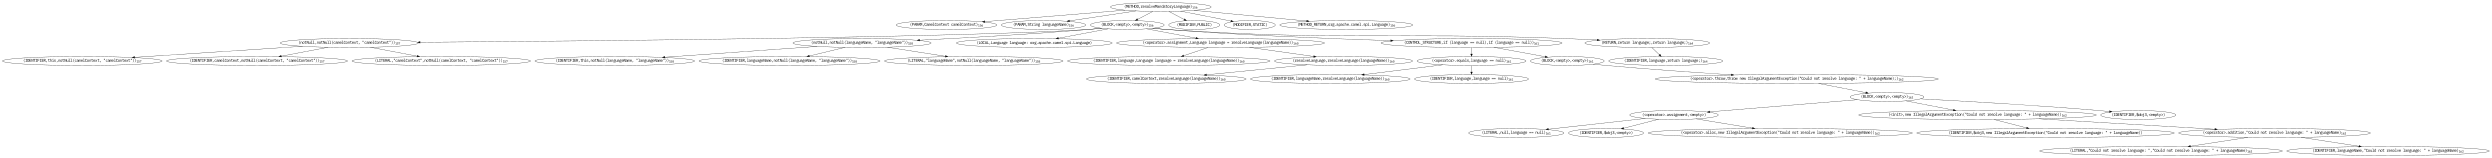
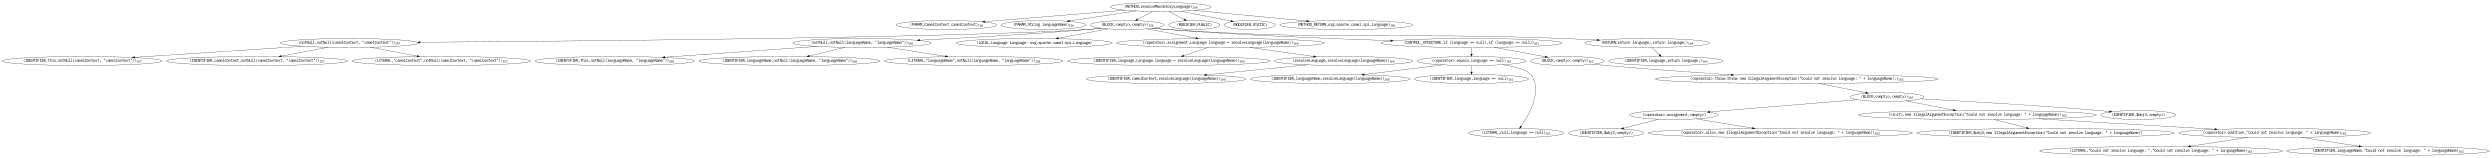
  digraph {
    fontname="IBM Plex Mono"
    node [fontname="IBM Plex Mono"]
    edge [fontname="IBM Plex Mono"]
    n1 [label=<(METHOD,resolveMandatoryLanguage)<SUB>156</SUB>>]
    n2 [label=<(PARAM,CamelContext camelContext)<SUB>156</SUB>>]
    n3 [label=<(PARAM,String languageName)<SUB>156</SUB>>]
    n4 [label=<(BLOCK,&lt;empty&gt;,&lt;empty&gt;)<SUB>156</SUB>>]
    n5 [label=<(MODIFIER,PUBLIC)>]
    n6 [label=<(MODIFIER,STATIC)>]
    n7 [label=<(METHOD_RETURN,org.apache.camel.spi.Language)<SUB>156</SUB>>]
    n8 [label=<(notNull,notNull(camelContext, &quot;camelContext&quot;))<SUB>157</SUB>>]
    n9 [label=<(notNull,notNull(languageName, &quot;languageName&quot;))<SUB>158</SUB>>]
    n10 [label=<(LOCAL,Language language: org.apache.camel.spi.Language)>]
    n11 [label=<(&lt;operator&gt;.assignment,Language language = resolveLanguage(languageName))<SUB>160</SUB>>]
    n12 [label=<(CONTROL_STRUCTURE,if (language == null),if (language == null))<SUB>161</SUB>>]
    n13 [label=<(RETURN,return language;,return language;)<SUB>164</SUB>>]
    n14 [label=<(IDENTIFIER,this,notNull(camelContext, &quot;camelContext&quot;))<SUB>157</SUB>>]
    n15 [label=<(IDENTIFIER,camelContext,notNull(camelContext, &quot;camelContext&quot;))<SUB>157</SUB>>]
    n16 [label=<(LITERAL,&quot;camelContext&quot;,notNull(camelContext, &quot;camelContext&quot;))<SUB>157</SUB>>]
    n17 [label=<(IDENTIFIER,this,notNull(languageName, &quot;languageName&quot;))<SUB>158</SUB>>]
    n18 [label=<(IDENTIFIER,languageName,notNull(languageName, &quot;languageName&quot;))<SUB>158</SUB>>]
    n19 [label=<(LITERAL,&quot;languageName&quot;,notNull(languageName, &quot;languageName&quot;))<SUB>158</SUB>>]
    n20 [label=<(IDENTIFIER,language,Language language = resolveLanguage(languageName))<SUB>160</SUB>>]
    n21 [label=<(resolveLanguage,resolveLanguage(languageName))<SUB>160</SUB>>]
    n22 [label=<(&lt;operator&gt;.equals,language == null)<SUB>161</SUB>>]
    n23 [label=<(BLOCK,&lt;empty&gt;,&lt;empty&gt;)<SUB>161</SUB>>]
    n24 [label=<(IDENTIFIER,language,return language;)<SUB>164</SUB>>]
    n25 [label=<(IDENTIFIER,camelContext,resolveLanguage(languageName))<SUB>160</SUB>>]
    n26 [label=<(IDENTIFIER,languageName,resolveLanguage(languageName))<SUB>160</SUB>>]
    n27 [label=<(IDENTIFIER,language,language == null)<SUB>161</SUB>>]
    n28 [label=<(LITERAL,null,language == null)<SUB>161</SUB>>]
    n29 [label=<(&lt;operator&gt;.throw,throw new IllegalArgumentException(&quot;Could not resolve language: &quot; + languageName);)<SUB>162</SUB>>]
    n30 [label=<(BLOCK,&lt;empty&gt;,&lt;empty&gt;)<SUB>162</SUB>>]
    n31 [label=<(&lt;operator&gt;.assignment,&lt;empty&gt;)>]
    n32 [label=<(&lt;init&gt;,new IllegalArgumentException(&quot;Could not resolve language: &quot; + languageName))<SUB>162</SUB>>]
    n33 [label=<(IDENTIFIER,$obj3,&lt;empty&gt;)>]
    n34 [label=<(IDENTIFIER,$obj3,&lt;empty&gt;)>]
    n35 [label=<(&lt;operator&gt;.alloc,new IllegalArgumentException(&quot;Could not resolve language: &quot; + languageName))<SUB>162</SUB>>]
    n36 [label=<(IDENTIFIER,$obj3,new IllegalArgumentException(&quot;Could not resolve language: &quot; + languageName))>]
    n37 [label=<(&lt;operator&gt;.addition,&quot;Could not resolve language: &quot; + languageName)<SUB>162</SUB>>]
    n38 [label=<(LITERAL,&quot;Could not resolve language: &quot;,&quot;Could not resolve language: &quot; + languageName)<SUB>162</SUB>>]
    n39 [label=<(IDENTIFIER,languageName,&quot;Could not resolve language: &quot; + languageName)<SUB>162</SUB>>]
    n1 -> n2
    n1 -> n3
    n1 -> n4
    n1 -> n5
    n1 -> n6
    n1 -> n7
    n4 -> n8
    n4 -> n9
    n4 -> n10
    n4 -> n11
    n4 -> n12
    n4 -> n13
    n8 -> n14
    n8 -> n15
    n8 -> n16
    n9 -> n17
    n9 -> n18
    n9 -> n19
    n11 -> n20
    n11 -> n21
    n12 -> n22
    n12 -> n23
    n13 -> n24
    n21 -> n25
    n22 -> n26
    n22 -> n27
-   n31 -> n28
+   n22 -> n28
    n23 -> n29
    n29 -> n30
    n30 -> n31
    n30 -> n32
    n30 -> n33
    n31 -> n34
    n31 -> n35
    n32 -> n36
    n32 -> n37
    n37 -> n38
    n37 -> n39
  }
